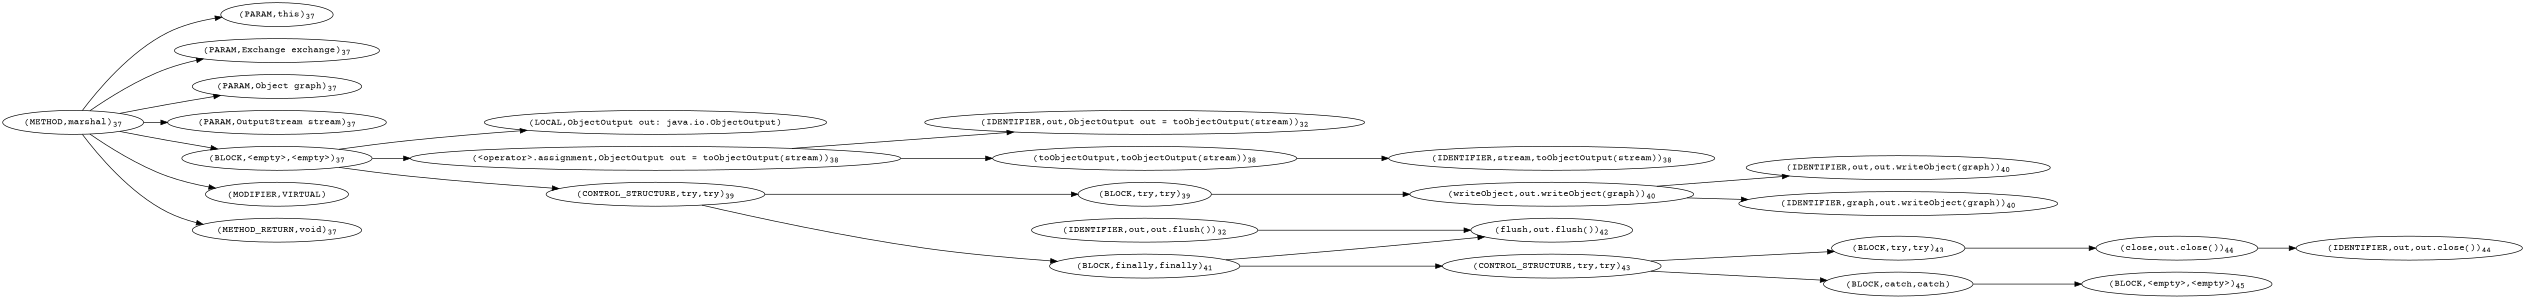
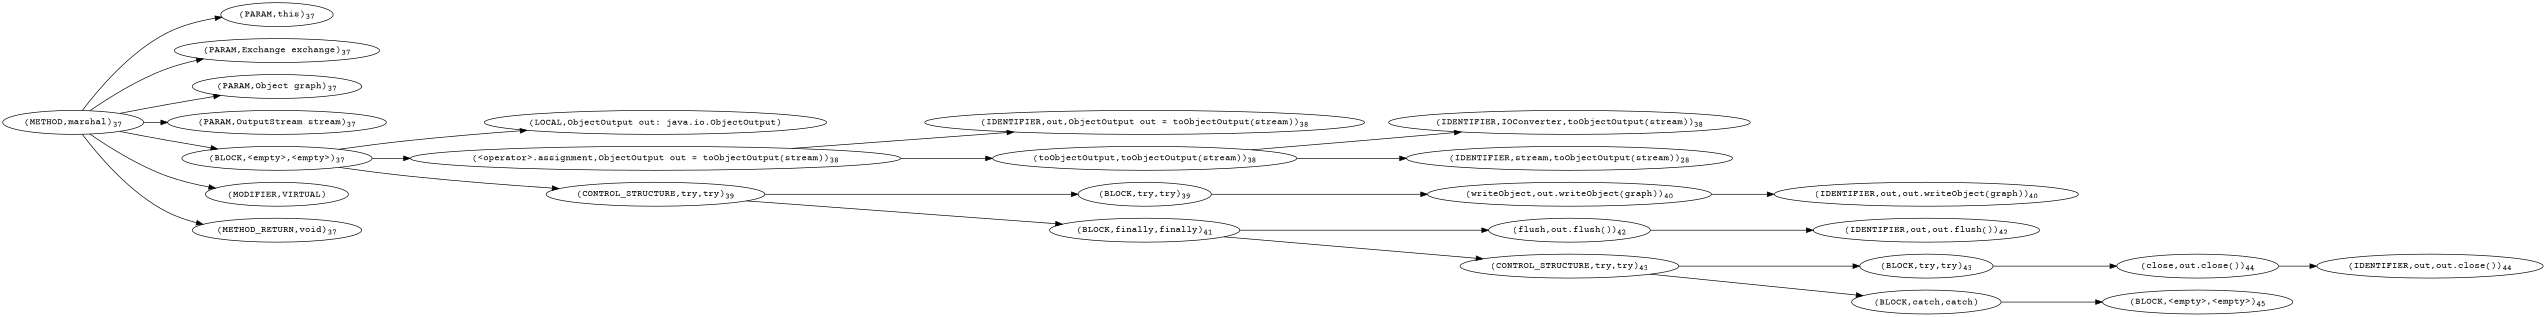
  digraph {
    fontname="Courier Prime"
    rankdir=LR
    node [fontname="Courier Prime"]
    edge [fontname="Courier Prime"]
    n1 [label=<(METHOD,marshal)<SUB>37</SUB>>]
    n2 [label=<(PARAM,this)<SUB>37</SUB>>]
    n3 [label=<(PARAM,Exchange exchange)<SUB>37</SUB>>]
    n4 [label=<(PARAM,Object graph)<SUB>37</SUB>>]
    n5 [label=<(PARAM,OutputStream stream)<SUB>37</SUB>>]
    n6 [label=<(BLOCK,&lt;empty&gt;,&lt;empty&gt;)<SUB>37</SUB>>]
    n7 [label=<(MODIFIER,VIRTUAL)>]
    n8 [label=<(METHOD_RETURN,void)<SUB>37</SUB>>]
    n9 [label=<(LOCAL,ObjectOutput out: java.io.ObjectOutput)>]
    n10 [label=<(&lt;operator&gt;.assignment,ObjectOutput out = toObjectOutput(stream))<SUB>38</SUB>>]
    n11 [label=<(CONTROL_STRUCTURE,try,try)<SUB>39</SUB>>]
-   n12 [label=<(IDENTIFIER,out,ObjectOutput out = toObjectOutput(stream))<SUB>32</SUB>>]
+   n12 [label=<(IDENTIFIER,out,ObjectOutput out = toObjectOutput(stream))<SUB>38</SUB>>]
    n13 [label=<(toObjectOutput,toObjectOutput(stream))<SUB>38</SUB>>]
    n14 [label=<(BLOCK,try,try)<SUB>39</SUB>>]
    n15 [label=<(BLOCK,finally,finally)<SUB>41</SUB>>]
-   n17 [label=<(IDENTIFIER,stream,toObjectOutput(stream))<SUB>38</SUB>>]
+   n16 [label=<(IDENTIFIER,IOConverter,toObjectOutput(stream))<SUB>38</SUB>>]
+   n17 [label=<(IDENTIFIER,stream,toObjectOutput(stream))<SUB>28</SUB>>]
    n18 [label=<(writeObject,out.writeObject(graph))<SUB>40</SUB>>]
    n19 [label=<(flush,out.flush())<SUB>42</SUB>>]
    n20 [label=<(CONTROL_STRUCTURE,try,try)<SUB>43</SUB>>]
    n21 [label=<(IDENTIFIER,out,out.writeObject(graph))<SUB>40</SUB>>]
-   n22 [label=<(IDENTIFIER,graph,out.writeObject(graph))<SUB>40</SUB>>]
-   n23 [label=<(IDENTIFIER,out,out.flush())<SUB>32</SUB>>]
+   n23 [label=<(IDENTIFIER,out,out.flush())<SUB>42</SUB>>]
    n24 [label=<(BLOCK,try,try)<SUB>43</SUB>>]
    n25 [label=<(BLOCK,catch,catch)>]
    n26 [label=<(close,out.close())<SUB>44</SUB>>]
    n27 [label=<(BLOCK,&lt;empty&gt;,&lt;empty&gt;)<SUB>45</SUB>>]
    n28 [label=<(IDENTIFIER,out,out.close())<SUB>44</SUB>>]
    n1 -> n2
    n1 -> n3
    n1 -> n4
    n1 -> n5
    n1 -> n6
    n1 -> n7
    n1 -> n8
    n6 -> n9
    n6 -> n10
    n6 -> n11
    n10 -> n12
    n10 -> n13
    n11 -> n14
    n11 -> n15
+   n13 -> n16
    n13 -> n17
    n14 -> n18
    n15 -> n19
    n15 -> n20
    n18 -> n21
-   n18 -> n22
-   n23 -> n19
+   n19 -> n23
    n20 -> n24
    n20 -> n25
    n24 -> n26
    n25 -> n27
    n26 -> n28
  }
